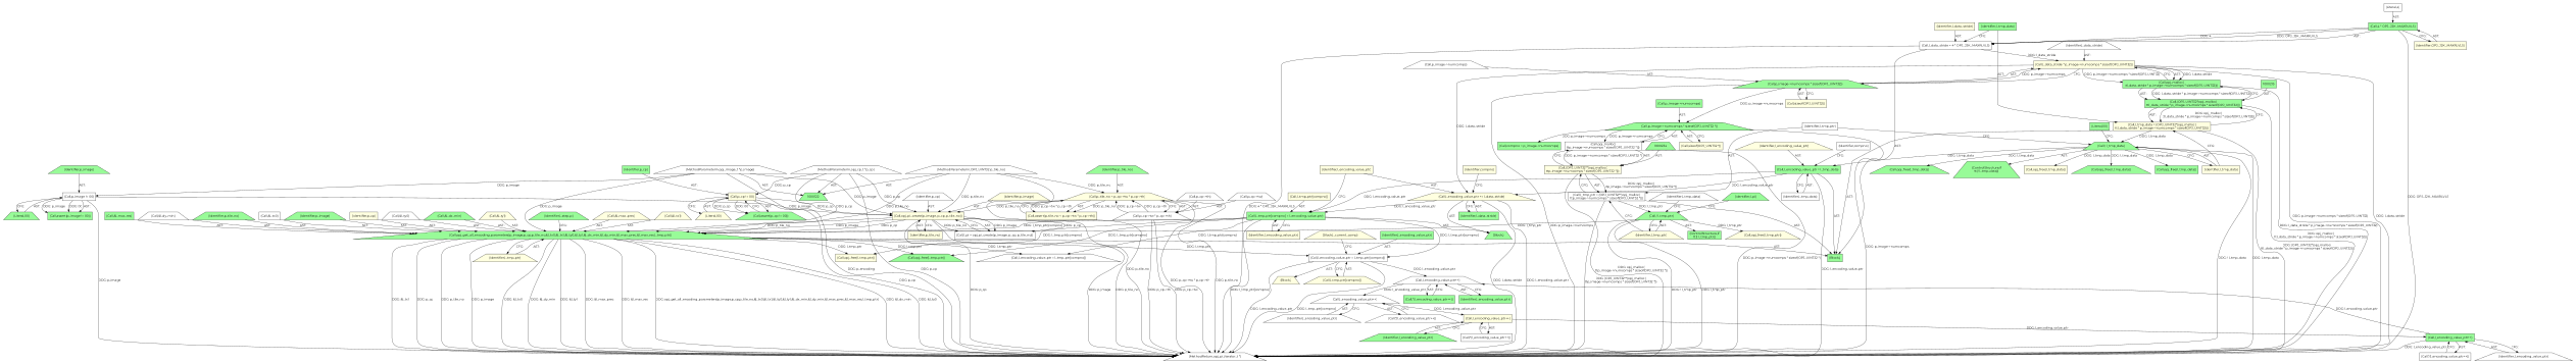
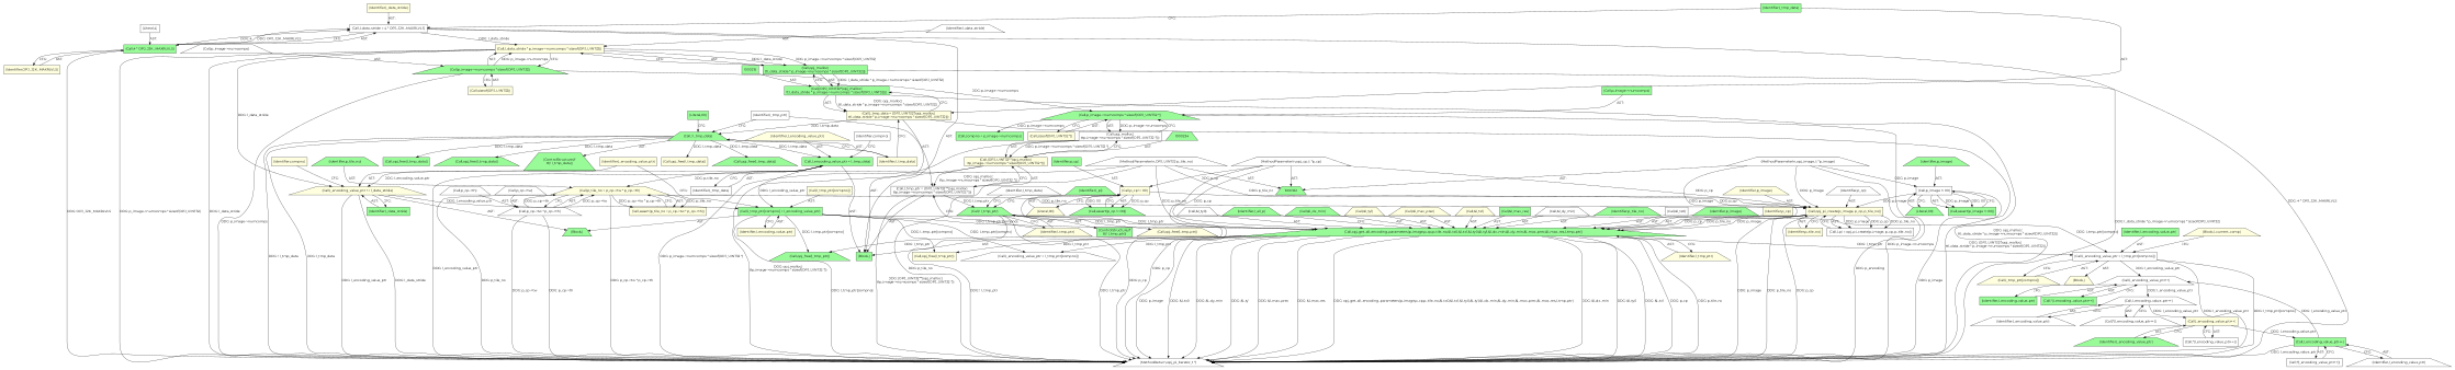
  digraph {
    fontname=Montserrat
    node [fillcolor=palegreen fontname=Montserrat shape=trapezium style=filled]
    edge [fontname=Montserrat]
    n1 [fillcolor=white label="(Call,l_encoding_value_ptr = l_tmp_ptr[compno])" shape=box]
    n2 [fillcolor=white label="(Call,l_encoding_value_ptr++)"]
    n3 [fillcolor=lightyellow label="(Block,)"]
    n4 [fillcolor=white label="(MethodReturn,opj_pi_iterator_t *)"]
    n5 [fillcolor=lightyellow label="(Call,l_tmp_ptr[compno])"]
    n6 [fillcolor=white label="(Call,l_encoding_value_ptr++)"]
    n7 [label="(Identifier,l_encoding_value_ptr)" shape=box]
    n8 [label="(Call,*(l_encoding_value_ptr++))" shape=box]
    n9 [label="(Call,opj_get_all_encoding_parameters(p_image,p_cp,p_tile_no,&l_tx0,&l_tx1,&l_ty0,&l_ty1,&l_dx_min,&l_dy_min,&l_max_prec,&l_max_res,l_tmp_ptr))"]
    n10 [label="(Block,)" shape=box]
    n11 [label="(Call,opj_free(l_tmp_ptr))"]
    n12 [fillcolor=lightyellow label="(Call,opj_free(l_tmp_ptr))" shape=box]
    n13 [fillcolor=white label="(Call,l_encoding_value_ptr = l_tmp_ptr[compno])"]
    n14 [fillcolor=lightyellow label="(Identifier,l_tmp_ptr)"]
    n15 [fillcolor=lightyellow label="(Call,opj_pi_create(p_image, p_cp, p_tile_no))" shape=box]
    n16 [fillcolor=white label="(Call,l_pi = opj_pi_create(p_image, p_cp, p_tile_no))" shape=box]
    n17 [fillcolor=lightyellow label="(Identifier,p_tile_no)" shape=box]
    n18 [fillcolor=white label="(Call,p_image != 00)" shape=box]
    n19 [label="(Literal,00)"]
    n20 [label="(Call,assert(p_image != 00))" shape=box]
    n21 [fillcolor=white label="(MethodParameterIn,opj_image_t *p_image)"]
    1000122
    n23 [fillcolor=lightyellow label="(Call,p_cp != 00)" shape=box]
    n24 [label="(Call,assert(p_cp != 00))"]
    n25 [fillcolor=lightyellow label="(Literal,00)"]
    n26 [fillcolor=white label="(MethodParameterIn,opj_cp_t *p_cp)"]
    n27 [fillcolor=lightyellow label="(Call,p_tile_no < p_cp->tw * p_cp->th)"]
    n28 [fillcolor=white label="(Call,p_cp->tw * p_cp->th)"]
    n29 [fillcolor=lightyellow label="(Call,assert(p_tile_no < p_cp->tw * p_cp->th))" shape=box]
    n30 [fillcolor=white label="(MethodParameterIn,OPJ_UINT32 p_tile_no)"]
    n31 [fillcolor=white label="(Call,p_cp->th)"]
    n32 [label="(Call,l_tmp_ptr[compno] = l_encoding_value_ptr)" shape=box]
    n33 [fillcolor=lightyellow label="(Identifier,l_encoding_value_ptr)" shape=box]
    n34 [label="(Block,)"]
    n35 [fillcolor=lightyellow label="(Call,l_encoding_value_ptr += l_data_stride)"]
    n36 [label="(Identifier,l_data_stride)" shape=box]
    n37 [fillcolor=lightyellow label="(Call,l_data_stride * p_image->numcomps * sizeof(OPJ_UINT32))" shape=box]
    n38 [label="(Call,p_image->numcomps * sizeof(OPJ_UINT32))"]
    n39 [label="(Call,opj_malloc(\n\t\tl_data_stride * p_image->numcomps * sizeof(OPJ_UINT32)))" shape=box]
    n40 [label="(Call,p_image->numcomps * sizeof(OPJ_UINT32 *))"]
    n41 [fillcolor=lightyellow label="(Call,sizeof(OPJ_UINT32))" shape=box]
    n42 [label="(Call,(OPJ_UINT32*)opj_malloc(\n\t\tl_data_stride * p_image->numcomps * sizeof(OPJ_UINT32)))" shape=box]
    n43 [fillcolor=white label="(Call,l_data_stride = 4 * OPJ_J2K_MAXRLVLS)" shape=box]
    n44 [label="(Call,4 * OPJ_J2K_MAXRLVLS)" shape=box]
    n45 [fillcolor=lightyellow label="(Identifier,OPJ_J2K_MAXRLVLS)" shape=box]
    n46 [fillcolor=white label="(Call,opj_malloc(\n\t\tp_image->numcomps * sizeof(OPJ_UINT32 *)))" shape=box]
    n47 [label="(Call,compno < p_image->numcomps)" shape=box]
    n48 [fillcolor=lightyellow label="(Call,sizeof(OPJ_UINT32 *))" shape=box]
    n49 [label="(Call,l_encoding_value_ptr = l_tmp_data)" shape=box]
    n50 [fillcolor=white label="(Identifier,l_tmp_data)" shape=box]
    n51 [label="(Call,! l_tmp_data)"]
    n52 [label="(Call,opj_free(l_tmp_data))"]
    n53 [label="(ControlStructure,if\n\t\t(! l_tmp_data))"]
    n54 [fillcolor=lightyellow label="(Call,opj_free(l_tmp_data))" shape=box]
    n55 [label="(Call,opj_free(l_tmp_data))"]
    n56 [label="(Call,opj_free(l_tmp_data))" shape=box]
    n57 [fillcolor=lightyellow label="(Identifier,l_tmp_data)" shape=box]
    n58 [fillcolor=lightyellow label="(Call,l_tmp_data = (OPJ_UINT32*)opj_malloc(\n\t\tl_data_stride * p_image->numcomps * sizeof(OPJ_UINT32)))" shape=box]
    n59 [label="(Call,! l_tmp_ptr)"]
    n60 [fillcolor=lightyellow label="(Identifier,l_tmp_ptr)"]
    n61 [label="(ControlStructure,if\n\t\t(! l_tmp_ptr))" shape=box]
    n62 [fillcolor=lightyellow label="(Call,opj_free(l_tmp_ptr))"]
    n63 [fillcolor=white label="(Call,l_tmp_ptr = (OPJ_UINT32**)opj_malloc(\n\t\tp_image->numcomps * sizeof(OPJ_UINT32 *)))" shape=box]
    n64 [fillcolor=lightyellow label="(Call,(OPJ_UINT32**)opj_malloc(\n\t\tp_image->numcomps * sizeof(OPJ_UINT32 *)))" shape=box]
    n65 [fillcolor=lightyellow label="(Call,l_encoding_value_ptr++)" shape=box]
    n66 [fillcolor=white label="(Call,*(l_encoding_value_ptr++))"]
    n67 [fillcolor=white label="(Identifier,l_encoding_value_ptr)"]
    n68 [label="(Call,l_encoding_value_ptr++)" shape=box]
    n69 [fillcolor=white label="(Call,*(l_encoding_value_ptr++))" shape=box]
    n70 [label="(Identifier,l_encoding_value_ptr)"]
    n71 [fillcolor=white label="(Call,*(l_encoding_value_ptr++))" shape=box]
    n72 [fillcolor=white label="(Identifier,l_encoding_value_ptr)"]
    n73 [fillcolor=lightyellow label="(Identifier,p_image)"]
    n74 [label="(Identifier,l_pi)"]
    n75 [fillcolor=white label="(Call,&l_tx0)" shape=box]
    n76 [fillcolor=lightyellow label="(Identifier,l_data_stride)" shape=box]
    n77 [fillcolor=white label="(Literal,4)" shape=box]
    n78 [label="(Identifier,l_encoding_value_ptr)" shape=box]
    n79 [label="(Identifier,p_image)"]
    n80 [fillcolor=lightyellow label="(Identifier,p_cp)" shape=box]
    n81 [fillcolor=white label="(Call,&l_ty0)"]
-   n82 [label="(Identifier,l_step_p)"]
+   n82 [label="(Identifier,l_all_p)"]
    n83 [fillcolor=white label="(Call,p_cp->tw)"]
    n84 [label="(Identifier,p_cp)" shape=box]
    n85 [label="(Call,&l_dx_min)"]
    n86 [fillcolor=lightyellow label="(Identifier,l_encoding_value_ptr)" shape=box]
    n87 [fillcolor=lightyellow label="(Call,&l_ty1)"]
    n88 [label="(Identifier,p_tile_no)"]
    n89 [fillcolor=lightyellow label="(Call,&l_max_prec)"]
    n90 [fillcolor=lightyellow label="(Identifier,l_encoding_value_ptr)"]
    n91 [fillcolor=white label="(Identifier,l_tmp_ptr)" shape=box]
    n92 [fillcolor=white label="(Identifier,compno)" shape=box]
    n93 [fillcolor=white label="(Identifier,p_cp)"]
    n94 [fillcolor=lightyellow label="(Call,&l_tx1)"]
    n95 [fillcolor=lightyellow label="(Call,l_tmp_ptr[compno])" shape=box]
    n96 [label="(Call,&l_max_res)" shape=box]
    n97 [fillcolor=white label="(Identifier,l_tmp_data)"]
    n98 [fillcolor=white label="(Call,&l_dy_min)"]
    n99 [label="(Call,p_image->numcomps)" shape=box]
    n100 [label="(Identifier,p_tile_no)"]
    n101 [fillcolor=lightyellow label="(Block,l_current_comp)"]
    n102 [fillcolor=white label="(Identifier,l_data_stride)"]
    n103 [label="(Identifier,l_tmp_data)" shape=box]
    n104 [label="(Literal,00)" shape=box]
    n105 [label="(Identifier,p_image)"]
    n106 [fillcolor=white label="(Call,p_image->numcomps)"]
    n107 [fillcolor=lightyellow label="(Identifier,compno)" shape=box]
    1000215 [shape=box]
    1000234
    n1 -> n2 [label="DDG: l_encoding_value_ptr"]
    n1 -> n3 [label="AST: "]
    n1 -> n4 [label="DDG: l_encoding_value_ptr"]
    n1 -> n4 [label="DDG: l_tmp_ptr[compno]"]
    n1 -> n5 [label="CFG: "]
    n2 -> n6 [label="DDG: l_encoding_value_ptr"]
    n2 -> n7 [label="CFG: "]
    n2 -> n8 [label="AST: "]
    n5 -> n1 [label="AST: "]
    n6 -> n65 [label="DDG: l_encoding_value_ptr"]
    n6 -> n66 [label="AST: "]
    n6 -> n67 [label="CFG: "]
    n7 -> n2 [label="AST: "]
    n8 -> n2 [label="CFG: "]
    n9 -> n1 [label="DDG: l_tmp_ptr"]
    n9 -> n4 [label="DDG: p_cp"]
    n9 -> n4 [label="DDG: p_tile_no"]
    n9 -> n4 [label="DDG: p_image"]
    n9 -> n4 [label="DDG: &l_tx0"]
    n9 -> n4 [label="DDG: &l_dy_min"]
    n9 -> n4 [label="DDG: &l_ty1"]
    n9 -> n4 [label="DDG: &l_max_prec"]
    n9 -> n4 [label="DDG: &l_max_res"]
    n9 -> n4 [label="DDG: opj_get_all_encoding_parameters(p_image,p_cp,p_tile_no,&l_tx0,&l_tx1,&l_ty0,&l_ty1,&l_dx_min,&l_dy_min,&l_max_prec,&l_max_res,l_tmp_ptr)"]
    n9 -> n4 [label="DDG: &l_dx_min"]
    n9 -> n4 [label="DDG: &l_ty0"]
    n9 -> n4 [label="DDG: &l_tx1"]
    n9 -> n10 [label="AST: "]
    n9 -> n11 [label="DDG: l_tmp_ptr"]
    n9 -> n12 [label="DDG: l_tmp_ptr"]
    n9 -> n13 [label="DDG: l_tmp_ptr"]
    n9 -> n14 [label="CFG: "]
    n14 -> n9 [label="AST: "]
    n15 -> n4 [label="DDG: p_image"]
    n15 -> n4 [label="DDG: p_tile_no"]
    n15 -> n4 [label="DDG: p_cp"]
    n15 -> n9 [label="DDG: p_image"]
    n15 -> n9 [label="DDG: p_cp"]
    n15 -> n9 [label="DDG: p_tile_no"]
    n15 -> n16 [label="AST: "]
    n15 -> n16 [label="DDG: p_image"]
    n15 -> n16 [label="DDG: p_cp"]
    n15 -> n16 [label="DDG: p_tile_no"]
    n15 -> n17 [label="CFG: "]
    n16 -> n15 [label="CFG: "]
    n17 -> n15 [label="AST: "]
    n18 -> n4 [label="DDG: p_image"]
    n18 -> n15 [label="DDG: p_image"]
    n18 -> n19 [label="CFG: "]
    n18 -> n20 [label="AST: "]
    n18 -> n20 [label="DDG: p_image"]
    n18 -> n20 [label="DDG: 00"]
    n19 -> n18 [label="AST: "]
+   n20 -> n18 [label="CFG: "]
    n21 -> n4 [label="DDG: p_encoding"]
    n21 -> n9 [label="DDG: p_image"]
    n21 -> n15 [label="DDG: p_image"]
    n21 -> n18 [label="DDG: p_image"]
    n21 -> 1000122 [label="AST: "]
    n23 -> n4 [label="DDG: p_cp"]
    n23 -> n15 [label="DDG: p_cp"]
    n23 -> n24 [label="AST: "]
    n23 -> n24 [label="DDG: p_cp"]
    n23 -> n24 [label="DDG: 00"]
    n23 -> n25 [label="CFG: "]
    n24 -> n23 [label="CFG: "]
    n25 -> n23 [label="AST: "]
    n26 -> n4 [label="DDG: p_cp"]
    n26 -> n9 [label="DDG: p_cp"]
    n26 -> n15 [label="DDG: p_cp"]
    n26 -> 1000122 [label="AST: "]
    n26 -> n23 [label="DDG: p_cp"]
    n27 -> n4 [label="DDG: p_cp->tw * p_cp->th"]
    n27 -> n4 [label="DDG: p_tile_no"]
    n27 -> n15 [label="DDG: p_tile_no"]
    n27 -> n28 [label="CFG: "]
    n27 -> n29 [label="AST: "]
    n27 -> n29 [label="DDG: p_tile_no"]
    n27 -> n29 [label="DDG: p_cp->tw * p_cp->th"]
    n28 -> n4 [label="DDG: p_cp->tw"]
    n28 -> n4 [label="DDG: p_cp->th"]
    n28 -> n27 [label="AST: "]
    n28 -> n27 [label="DDG: p_cp->tw"]
    n28 -> n27 [label="DDG: p_cp->th"]
    n29 -> n27 [label="CFG: "]
    n30 -> n4 [label="DDG: p_tile_no"]
    n30 -> n9 [label="DDG: p_tile_no"]
    n30 -> n15 [label="DDG: p_tile_no"]
    n30 -> 1000122 [label="AST: "]
    n30 -> n27 [label="DDG: p_tile_no"]
    n31 -> n28 [label="AST: "]
    n32 -> n1 [label="DDG: l_tmp_ptr[compno]"]
    n32 -> n4 [label="DDG: l_tmp_ptr[compno]"]
    n32 -> n9 [label="DDG: l_tmp_ptr[compno]"]
    n32 -> n11 [label="DDG: l_tmp_ptr[compno]"]
    n32 -> n12 [label="DDG: l_tmp_ptr[compno]"]
    n32 -> n13 [label="DDG: l_tmp_ptr[compno]"]
    n32 -> n33 [label="CFG: "]
    n32 -> n34 [label="AST: "]
    n33 -> n32 [label="AST: "]
    n35 -> n4 [label="DDG: l_encoding_value_ptr"]
    n35 -> n4 [label="DDG: l_data_stride"]
    n35 -> n32 [label="DDG: l_encoding_value_ptr"]
    n35 -> n34 [label="AST: "]
    n35 -> n36 [label="CFG: "]
    n36 -> n35 [label="AST: "]
    n37 -> n4 [label="DDG: p_image->numcomps * sizeof(OPJ_UINT32)"]
    n37 -> n4 [label="DDG: l_data_stride"]
    n37 -> n35 [label="DDG: l_data_stride"]
    n37 -> n38 [label="CFG: "]
    n37 -> n39 [label="AST: "]
    n37 -> n39 [label="DDG: l_data_stride"]
    n37 -> n39 [label="DDG: p_image->numcomps * sizeof(OPJ_UINT32)"]
    n38 -> n4 [label="DDG: p_image->numcomps"]
    n38 -> n37 [label="AST: "]
    n38 -> n37 [label="DDG: p_image->numcomps"]
    n38 -> n40 [label="DDG: p_image->numcomps"]
    n38 -> n41 [label="CFG: "]
    n39 -> n4 [label="DDG: l_data_stride * p_image->numcomps * sizeof(OPJ_UINT32)"]
    n39 -> n37 [label="CFG: "]
    n39 -> n42 [label="AST: "]
    n39 -> n42 [label="DDG: l_data_stride * p_image->numcomps * sizeof(OPJ_UINT32)"]
    n40 -> n4 [label="DDG: p_image->numcomps"]
    n40 -> n46 [label="AST: "]
    n40 -> n46 [label="DDG: p_image->numcomps"]
    n40 -> n47 [label="DDG: p_image->numcomps"]
    n40 -> n48 [label="CFG: "]
    n41 -> n38 [label="AST: "]
    n42 -> n4 [label="DDG: opj_malloc(\n\t\tl_data_stride * p_image->numcomps * sizeof(OPJ_UINT32))"]
    n42 -> n39 [label="CFG: "]
    n42 -> n58 [label="AST: "]
    n42 -> n58 [label="DDG: opj_malloc(\n\t\tl_data_stride * p_image->numcomps * sizeof(OPJ_UINT32))"]
    n43 -> n4 [label="DDG: 4 * OPJ_J2K_MAXRLVLS"]
    n43 -> n10 [label="AST: "]
    n43 -> n37 [label="DDG: l_data_stride"]
+   n43 -> n44 [label="CFG: "]
    n44 -> n4 [label="DDG: OPJ_J2K_MAXRLVLS"]
    n44 -> n43 [label="AST: "]
    n44 -> n43 [label="DDG: 4"]
    n44 -> n43 [label="DDG: OPJ_J2K_MAXRLVLS"]
    n44 -> n45 [label="CFG: "]
    n45 -> n44 [label="AST: "]
    n46 -> n4 [label="DDG: p_image->numcomps * sizeof(OPJ_UINT32 *)"]
    n46 -> n40 [label="CFG: "]
    n46 -> n64 [label="AST: "]
    n46 -> n64 [label="DDG: p_image->numcomps * sizeof(OPJ_UINT32 *)"]
    n48 -> n40 [label="AST: "]
    n49 -> n4 [label="DDG: l_encoding_value_ptr"]
    n49 -> n10 [label="AST: "]
    n49 -> n32 [label="DDG: l_encoding_value_ptr"]
    n49 -> n35 [label="DDG: l_encoding_value_ptr"]
    n49 -> n50 [label="CFG: "]
    n50 -> n49 [label="AST: "]
    n51 -> n4 [label="DDG: l_tmp_data"]
    n51 -> n4 [label="DDG: ! l_tmp_data"]
    n51 -> n49 [label="DDG: l_tmp_data"]
    n51 -> n52 [label="DDG: l_tmp_data"]
    n51 -> n53 [label="AST: "]
    n51 -> n54 [label="DDG: l_tmp_data"]
    n51 -> n55 [label="DDG: l_tmp_data"]
    n51 -> n56 [label="DDG: l_tmp_data"]
    n51 -> n57 [label="CFG: "]
    n57 -> n51 [label="AST: "]
    n57 -> n58 [label="CFG: "]
    n58 -> n4 [label="DDG: (OPJ_UINT32*)opj_malloc(\n\t\tl_data_stride * p_image->numcomps * sizeof(OPJ_UINT32))"]
    n58 -> n10 [label="AST: "]
    n58 -> n42 [label="CFG: "]
    n58 -> n51 [label="DDG: l_tmp_data"]
    n59 -> n4 [label="DDG: l_tmp_ptr"]
    n59 -> n4 [label="DDG: ! l_tmp_ptr"]
    n59 -> n9 [label="DDG: l_tmp_ptr"]
    n59 -> n60 [label="CFG: "]
    n59 -> n61 [label="AST: "]
    n59 -> n62 [label="DDG: l_tmp_ptr"]
    n60 -> n59 [label="AST: "]
    n60 -> n63 [label="CFG: "]
    n63 -> n4 [label="DDG: (OPJ_UINT32**)opj_malloc(\n\t\tp_image->numcomps * sizeof(OPJ_UINT32 *))"]
    n63 -> n10 [label="AST: "]
    n63 -> n59 [label="DDG: l_tmp_ptr"]
    n63 -> n64 [label="CFG: "]
    n64 -> n4 [label="DDG: opj_malloc(\n\t\tp_image->numcomps * sizeof(OPJ_UINT32 *))"]
    n64 -> n46 [label="CFG: "]
    n64 -> n63 [label="AST: "]
    n64 -> n63 [label="DDG: opj_malloc(\n\t\tp_image->numcomps * sizeof(OPJ_UINT32 *))"]
    n65 -> n68 [label="DDG: l_encoding_value_ptr"]
    n65 -> n69 [label="AST: "]
    n65 -> n70 [label="CFG: "]
    n66 -> n6 [label="CFG: "]
    n67 -> n6 [label="AST: "]
    n68 -> n2 [label="DDG: l_encoding_value_ptr"]
    n68 -> n4 [label="DDG: l_encoding_value_ptr"]
    n68 -> n71 [label="AST: "]
    n68 -> n72 [label="CFG: "]
    n69 -> n65 [label="CFG: "]
    n70 -> n65 [label="AST: "]
    n71 -> n68 [label="CFG: "]
    n72 -> n68 [label="AST: "]
    n73 -> n15 [label="AST: "]
    n74 -> n59 [label="CFG: "]
    n75 -> n9 [label="AST: "]
    n76 -> n43 [label="AST: "]
    n77 -> n44 [label="AST: "]
    n78 -> n1 [label="AST: "]
    n79 -> n9 [label="AST: "]
    n80 -> n9 [label="AST: "]
    n81 -> n9 [label="AST: "]
    n82 -> n9 [label="CFG: "]
    n83 -> n28 [label="AST: "]
    n84 -> n23 [label="AST: "]
    n85 -> n9 [label="AST: "]
    n86 -> n32 [label="CFG: "]
    n86 -> n35 [label="AST: "]
    n87 -> n9 [label="AST: "]
    n88 -> n27 [label="AST: "]
    n89 -> n9 [label="AST: "]
    n90 -> n49 [label="AST: "]
    n91 -> n51 [label="CFG: "]
    n91 -> n63 [label="AST: "]
    n92 -> n49 [label="CFG: "]
    n93 -> n15 [label="AST: "]
    n94 -> n9 [label="AST: "]
    n95 -> n32 [label="AST: "]
    n96 -> n9 [label="AST: "]
    n97 -> n59 [label="CFG: "]
    n98 -> n9 [label="AST: "]
    n99 -> n40 [label="AST: "]
    n100 -> n9 [label="AST: "]
    n101 -> n1 [label="CFG: "]
    n102 -> n37 [label="AST: "]
    n103 -> n43 [label="CFG: "]
    n103 -> n58 [label="AST: "]
    n104 -> n51 [label="CFG: "]
    n105 -> n18 [label="AST: "]
    n106 -> n38 [label="AST: "]
    n107 -> n35 [label="CFG: "]
    1000215 -> n42 [label="AST: "]
    1000234 -> n64 [label="AST: "]
  }
